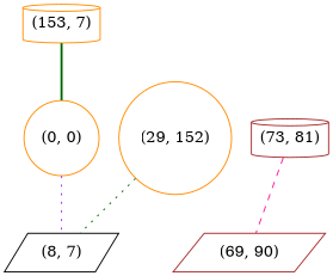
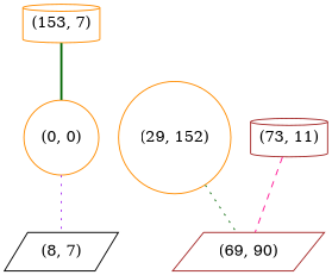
  graph {
    node [color=darkorange shape=parallelogram]
    edge [color=darkgreen style=dotted weight=1]
    "(8, 7)" [color=black]
    "(0, 0)" [shape=circle]
    "(29, 152)" [shape=circle]
    "(153, 7)" [shape=cylinder]
-   "(73, 11)" [color=brown shape=cylinder label="(73, 81)"]
+   "(73, 11)" [color=brown shape=cylinder]
    "(69, 90)" [color=brown]
    "(0, 0)" -- "(8, 7)" [color=purple weight=4]
-   "(29, 152)" -- "(8, 7)"
+   "(29, 152)" -- "(69, 90)"
    "(153, 7)" -- "(0, 0)" [style=bold]
    "(73, 11)" -- "(69, 90)" [color=deeppink style=dashed]
  }
